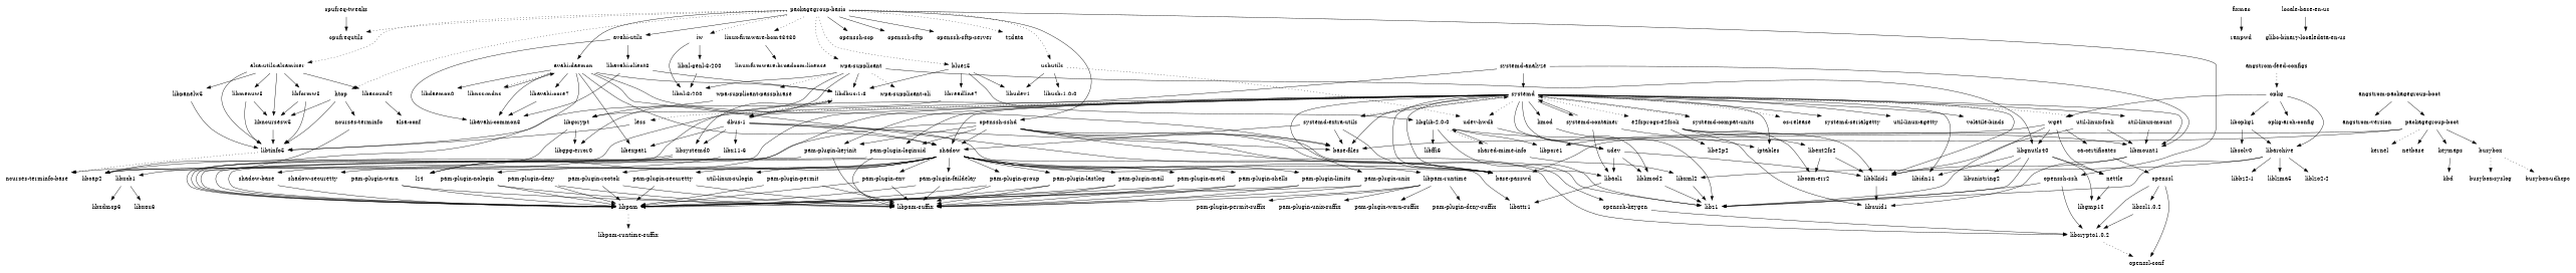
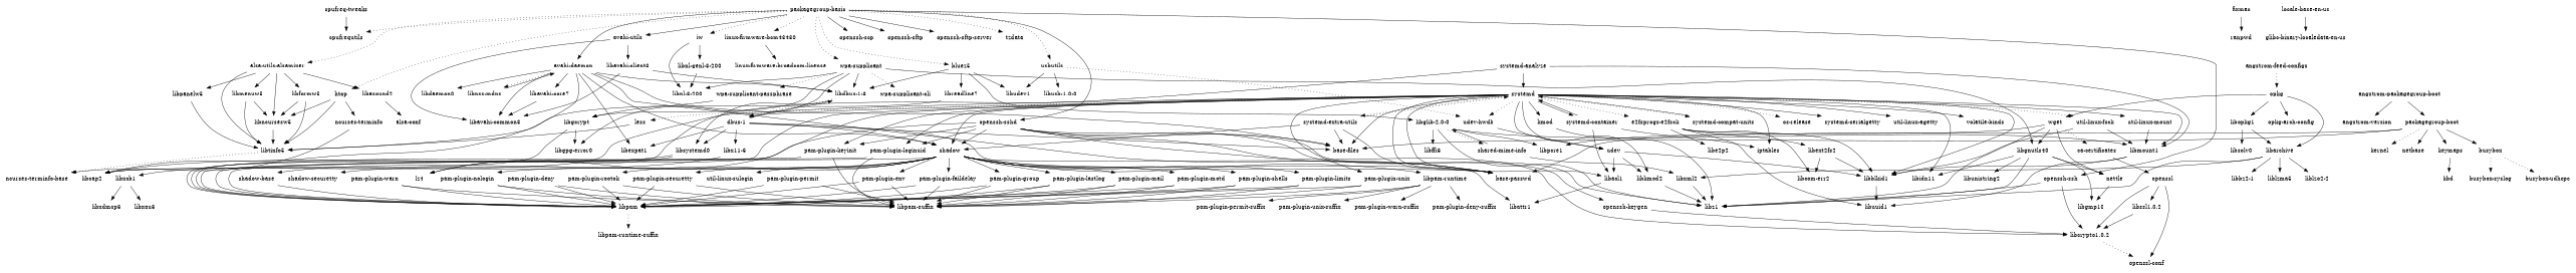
  digraph {
    node [shape=plaintext]
    "alsa-utils-alsamixer"
    libasound2
    libformw5
    libmenuw5
    libncursesw5
    libpanelw5
    libtinfo5
    "alsa-conf"
    "ncurses-terminfo-base"
    "angstrom-feed-configs"
    opkg
    libarchive
    libopkg1
    "opkg-arch-config"
    wget
    libz1
    "libbz2-1"
    liblzma5
    "liblzo2-2"
    libxml2
    libsolv0
    libpcre1
    "ca-certificates"
    n24 [label=libgnutls40]
    nettle
    "angstrom-packagegroup-boot"
    "angstrom-version"
    "packagegroup-boot"
    "base-files"
    "base-passwd"
    busybox
    keymaps
    kernel
    netbase
    "busybox-syslog"
    "busybox-udhcpc"
    kbd
    "avahi-daemon"
    "libavahi-common3"
    "libavahi-core7"
    libcap2
    libdaemon0
    "libdbus-1-3"
    libexpat1
    "libnss-mdns"
    shadow
    "dbus-1"
    libsystemd0
    libattr1
    libpam
    "libpam-runtime"
    "pam-plugin-env"
    "pam-plugin-faildelay"
    "pam-plugin-group"
    "pam-plugin-lastlog"
    "pam-plugin-limits"
    "pam-plugin-mail"
    "pam-plugin-motd"
    "pam-plugin-nologin"
    "pam-plugin-rootok"
    "pam-plugin-securetty"
    "pam-plugin-shells"
    "shadow-base"
    "shadow-securetty"
    "util-linux-sulogin"
    "libx11-6"
    lz4
    "libpam-runtime-suffix"
    "libpam-suffix"
    "pam-plugin-deny-suffix"
    "pam-plugin-permit-suffix"
    "pam-plugin-unix-suffix"
    "pam-plugin-warn-suffix"
    "avahi-utils"
    "libavahi-client3"
    bluez5
    "libglib-2.0-0"
    libreadline7
    libudev1
    libffi6
    libmount1
    "shared-mime-info"
    libblkid1
    libuuid1
    openssl
    "libcrypto1.0.2"
    "openssl-conf"
    "libssl1.0.2"
    "cpufreq-tweaks"
    cpufrequtils
    libxcb1
    libxau6
    libxdmcp6
    "e2fsprogs-e2fsck"
    "libcom-err2"
    libe2p2
    libext2fs2
    fixmac
    ranpwd
    htop
    "ncurses-terminfo"
    iw
    "libnl-3-200"
    "libnl-genl-3-200"
    kmod
    less
    libacl1
    libgcrypt
    "libgpg-error0"
    libgmp10
    libidn11
    libunistring2
    libkmod2
    "linux-firmware-bcm43430"
    "linux-firmware-broadcom-license"
    "locale-base-en-us"
    "glibc-binary-localedata-en-us"
    "openssh-keygen"
    "openssh-sshd"
    "pam-plugin-keyinit"
    "pam-plugin-loginuid"
    "openssh-ssh"
    "packagegroup-basic"
    "openssh-scp"
    "openssh-sftp"
    "openssh-sftp-server"
    tzdata
    usbutils
    "wpa-supplicant"
    "udev-hwdb"
    "libusb-1.0-0"
    "wpa-supplicant-passphrase"
    "wpa-supplicant-cli"
    udev
    "pam-plugin-deny"
    "pam-plugin-permit"
    "pam-plugin-unix"
    "pam-plugin-warn"
    "systemd-analyze"
    systemd
    "systemd-compat-units"
    "systemd-container"
    iptables
    "systemd-extra-utils"
    "os-release"
    "systemd-serialgetty"
    "util-linux-agetty"
    "util-linux-fsck"
    "util-linux-mount"
    "volatile-binds"
    "alsa-utils-alsamixer" -> libasound2
    "alsa-utils-alsamixer" -> libformw5
    "alsa-utils-alsamixer" -> libmenuw5
    "alsa-utils-alsamixer" -> libncursesw5
    "alsa-utils-alsamixer" -> libpanelw5
    "alsa-utils-alsamixer" -> libtinfo5
    libasound2 -> "alsa-conf"
    libformw5 -> libncursesw5
    libformw5 -> libtinfo5
    libmenuw5 -> libncursesw5
    libmenuw5 -> libtinfo5
    libncursesw5 -> libtinfo5
    libpanelw5 -> libtinfo5
    libtinfo5 -> "ncurses-terminfo-base" [style=dotted]
    "angstrom-feed-configs" -> opkg [style=dotted]
    opkg -> libarchive
    opkg -> libopkg1
    opkg -> "opkg-arch-config"
    opkg -> wget
    libarchive -> libz1
    libarchive -> "libbz2-1"
    libarchive -> liblzma5
    libarchive -> "liblzo2-2"
    libarchive -> libxml2
    libopkg1 -> libarchive
    libopkg1 -> libsolv0
    wget -> libz1
    wget -> libpcre1
-   wget -> "ca-certificates" [style=solid]
+   wget -> "ca-certificates" [style=dotted]
    wget -> n24
    wget -> nettle
    libxml2 -> libz1
    "ca-certificates" -> openssl
    n24 -> libz1
    n24 -> nettle
    n24 -> libgmp10
    n24 -> libidn11
    n24 -> libunistring2
    nettle -> libgmp10
    "angstrom-packagegroup-boot" -> "angstrom-version"
    "angstrom-packagegroup-boot" -> "packagegroup-boot"
    "packagegroup-boot" -> "base-files"
    "packagegroup-boot" -> "base-passwd"
    "packagegroup-boot" -> busybox
    "packagegroup-boot" -> keymaps
    "packagegroup-boot" -> kernel [style=dotted]
    "packagegroup-boot" -> netbase
    busybox -> "busybox-syslog" [style=dotted]
    busybox -> "busybox-udhcpc" [style=dotted]
    keymaps -> kbd
    "avahi-daemon" -> "base-files"
    "avahi-daemon" -> "base-passwd"
    "avahi-daemon" -> "libavahi-common3"
    "avahi-daemon" -> "libavahi-core7"
    "avahi-daemon" -> libcap2
    "avahi-daemon" -> libdaemon0
    "avahi-daemon" -> "libdbus-1-3"
    "avahi-daemon" -> libexpat1
    "avahi-daemon" -> "libnss-mdns" [style=dotted]
    "avahi-daemon" -> shadow
    "libavahi-core7" -> "libavahi-common3"
    "libdbus-1-3" -> "dbus-1" [style=dotted]
    "libdbus-1-3" -> libsystemd0
    "libnss-mdns" -> "avahi-daemon"
    shadow -> "base-passwd"
    shadow -> libattr1
    shadow -> libpam
    shadow -> "libpam-runtime"
    shadow -> "pam-plugin-env"
    shadow -> "pam-plugin-faildelay"
    shadow -> "pam-plugin-group"
    shadow -> "pam-plugin-lastlog"
    shadow -> "pam-plugin-limits"
    shadow -> "pam-plugin-mail"
    shadow -> "pam-plugin-motd"
    shadow -> "pam-plugin-nologin"
    shadow -> "pam-plugin-rootok"
    shadow -> "pam-plugin-securetty"
    shadow -> "pam-plugin-shells"
    shadow -> "shadow-base"
    shadow -> "shadow-securetty"
    shadow -> "util-linux-sulogin"
    "dbus-1" -> "base-files"
    "dbus-1" -> "base-passwd"
    "dbus-1" -> "libdbus-1-3"
    "dbus-1" -> libexpat1
    "dbus-1" -> shadow
    "dbus-1" -> libsystemd0
    "dbus-1" -> "libx11-6"
    libsystemd0 -> libcap2
    libsystemd0 -> lz4
    libpam -> "libpam-runtime-suffix" [style=dotted]
    "libpam-runtime" -> "libpam-suffix"
    "libpam-runtime" -> "pam-plugin-deny-suffix"
    "libpam-runtime" -> "pam-plugin-permit-suffix"
    "libpam-runtime" -> "pam-plugin-unix-suffix"
    "libpam-runtime" -> "pam-plugin-warn-suffix"
    "pam-plugin-env" -> libpam
    "pam-plugin-env" -> "libpam-suffix"
    "pam-plugin-faildelay" -> libpam
    "pam-plugin-faildelay" -> "libpam-suffix"
    "pam-plugin-group" -> libpam
    "pam-plugin-group" -> "libpam-suffix"
    "pam-plugin-lastlog" -> libpam
    "pam-plugin-lastlog" -> "libpam-suffix"
    "pam-plugin-limits" -> libpam
    "pam-plugin-limits" -> "libpam-suffix"
    "pam-plugin-mail" -> libpam
    "pam-plugin-mail" -> "libpam-suffix"
    "pam-plugin-motd" -> libpam
    "pam-plugin-motd" -> "libpam-suffix"
    "pam-plugin-nologin" -> libpam
    "pam-plugin-nologin" -> "libpam-suffix"
    "pam-plugin-rootok" -> libpam
    "pam-plugin-rootok" -> "libpam-suffix"
    "pam-plugin-securetty" -> libpam
    "pam-plugin-securetty" -> "libpam-suffix"
    "pam-plugin-shells" -> libpam
    "pam-plugin-shells" -> "libpam-suffix"
    "shadow-base" -> libpam
    "libx11-6" -> libxcb1
    "avahi-utils" -> "libavahi-common3"
    "avahi-utils" -> "libavahi-client3"
    "libavahi-client3" -> "libavahi-common3"
    "libavahi-client3" -> "libdbus-1-3"
    bluez5 -> "libdbus-1-3"
    bluez5 -> "libglib-2.0-0"
    bluez5 -> libreadline7
    bluez5 -> libudev1
    "libglib-2.0-0" -> libz1
    "libglib-2.0-0" -> libpcre1
    "libglib-2.0-0" -> libffi6
    "libglib-2.0-0" -> libmount1
    "libglib-2.0-0" -> "shared-mime-info" [style=dotted]
    libreadline7 -> libtinfo5
    libmount1 -> libblkid1
    libmount1 -> libuuid1
    "shared-mime-info" -> libxml2
    "shared-mime-info" -> "libglib-2.0-0"
    libblkid1 -> libuuid1
    openssl -> "libcrypto1.0.2"
    openssl -> "openssl-conf"
    openssl -> "libssl1.0.2"
    "libcrypto1.0.2" -> "openssl-conf" [style=dotted]
    "libssl1.0.2" -> "libcrypto1.0.2"
    "cpufreq-tweaks" -> cpufrequtils
    libxcb1 -> libxau6
    libxcb1 -> libxdmcp6
    "e2fsprogs-e2fsck" -> libblkid1
    "e2fsprogs-e2fsck" -> libuuid1
    "e2fsprogs-e2fsck" -> "libcom-err2"
    "e2fsprogs-e2fsck" -> libe2p2
    "e2fsprogs-e2fsck" -> libext2fs2
    libext2fs2 -> libblkid1
    libext2fs2 -> "libcom-err2"
    fixmac -> ranpwd
    htop -> libncursesw5
    htop -> libtinfo5
    htop -> "ncurses-terminfo"
    "ncurses-terminfo" -> "ncurses-terminfo-base"
    iw -> "libnl-3-200"
    iw -> "libnl-genl-3-200"
    "libnl-genl-3-200" -> "libnl-3-200"
    kmod -> libz1
    less -> libtinfo5
    libacl1 -> libattr1
    libgcrypt -> libcap2
    libgcrypt -> "libgpg-error0"
    libkmod2 -> libz1
    "linux-firmware-bcm43430" -> "linux-firmware-broadcom-license"
    "locale-base-en-us" -> "glibc-binary-localedata-en-us"
    "openssh-keygen" -> "libcrypto1.0.2"
    "openssh-sshd" -> libz1
    "openssh-sshd" -> "base-files"
    "openssh-sshd" -> "base-passwd"
    "openssh-sshd" -> shadow
    "openssh-sshd" -> libpam
    "openssh-sshd" -> "libcrypto1.0.2"
    "openssh-sshd" -> "openssh-keygen"
    "openssh-sshd" -> "pam-plugin-keyinit"
    "openssh-sshd" -> "pam-plugin-loginuid"
    "pam-plugin-keyinit" -> libpam
    "pam-plugin-keyinit" -> "libpam-suffix"
    "pam-plugin-loginuid" -> libpam
    "pam-plugin-loginuid" -> "libpam-suffix"
    "openssh-ssh" -> libz1
    "openssh-ssh" -> "libcrypto1.0.2"
    "packagegroup-basic" -> "alsa-utils-alsamixer" [style=dotted]
    "packagegroup-basic" -> "avahi-daemon"
    "packagegroup-basic" -> "avahi-utils"
    "packagegroup-basic" -> bluez5 [style=dotted]
    "packagegroup-basic" -> cpufrequtils [style=dotted]
    "packagegroup-basic" -> htop [style=dotted]
    "packagegroup-basic" -> iw [style=dotted]
    "packagegroup-basic" -> "linux-firmware-bcm43430" [style=dotted]
    "packagegroup-basic" -> "openssh-sshd"
    "packagegroup-basic" -> "openssh-ssh"
    "packagegroup-basic" -> "openssh-scp"
    "packagegroup-basic" -> "openssh-sftp"
    "packagegroup-basic" -> "openssh-sftp-server"
    "packagegroup-basic" -> tzdata [style=dotted]
    "packagegroup-basic" -> usbutils [style=dotted]
    "packagegroup-basic" -> "wpa-supplicant" [style=dotted]
    usbutils -> libudev1
    usbutils -> "udev-hwdb" [style=dotted]
    usbutils -> "libusb-1.0-0"
    "wpa-supplicant" -> n24
    "wpa-supplicant" -> "libdbus-1-3"
    "wpa-supplicant" -> "libnl-3-200"
    "wpa-supplicant" -> libgcrypt
    "wpa-supplicant" -> "libgpg-error0"
    "wpa-supplicant" -> "wpa-supplicant-passphrase" [style=dotted]
    "wpa-supplicant" -> "wpa-supplicant-cli" [style=dotted]
    "udev-hwdb" -> udev
    "wpa-supplicant-passphrase" -> libgcrypt
    udev -> libblkid1
    udev -> libacl1
    udev -> libkmod2
    "pam-plugin-deny" -> libpam
    "pam-plugin-deny" -> "libpam-suffix"
    "pam-plugin-permit" -> libpam
    "pam-plugin-permit" -> "libpam-suffix"
    "pam-plugin-unix" -> libpam
    "pam-plugin-unix" -> "libpam-suffix"
    "pam-plugin-warn" -> libpam
    "pam-plugin-warn" -> "libpam-suffix"
    "systemd-analyze" -> libpam
    "systemd-analyze" -> libmount1
    "systemd-analyze" -> systemd
    systemd -> "base-files"
    systemd -> "base-passwd"
    systemd -> libcap2
    systemd -> shadow
    systemd -> "dbus-1"
    systemd -> libpam
    systemd -> lz4
    systemd -> libmount1
    systemd -> libblkid1
    systemd -> "e2fsprogs-e2fsck" [style=dotted]
    systemd -> kmod
    systemd -> less [style=dotted]
    systemd -> libacl1
    systemd -> libidn11
    systemd -> libkmod2
    systemd -> "pam-plugin-keyinit"
    systemd -> "pam-plugin-loginuid"
    systemd -> "udev-hwdb" [style=dotted]
    systemd -> udev
    systemd -> "pam-plugin-unix"
    systemd -> "systemd-compat-units" [style=dotted]
    systemd -> "systemd-container"
    systemd -> iptables
    systemd -> "systemd-extra-utils" [style=dotted]
    systemd -> "os-release" [style=dotted]
    systemd -> "systemd-serialgetty"
    systemd -> "util-linux-agetty"
    systemd -> "util-linux-fsck" [style=dotted]
    systemd -> "util-linux-mount"
    systemd -> "volatile-binds"
    "systemd-compat-units" -> systemd
    "systemd-container" -> libacl1
    "systemd-container" -> systemd
    "systemd-container" -> iptables
    "systemd-extra-utils" -> "base-files"
    "systemd-extra-utils" -> "base-passwd"
    "systemd-extra-utils" -> shadow
-   "systemd-extra-utils" -> systemd
+   "systemd-extra-utils" -> systemd [style=dotted]
    "util-linux-fsck" -> libmount1
    "util-linux-fsck" -> libblkid1
    "util-linux-mount" -> libmount1
  }
